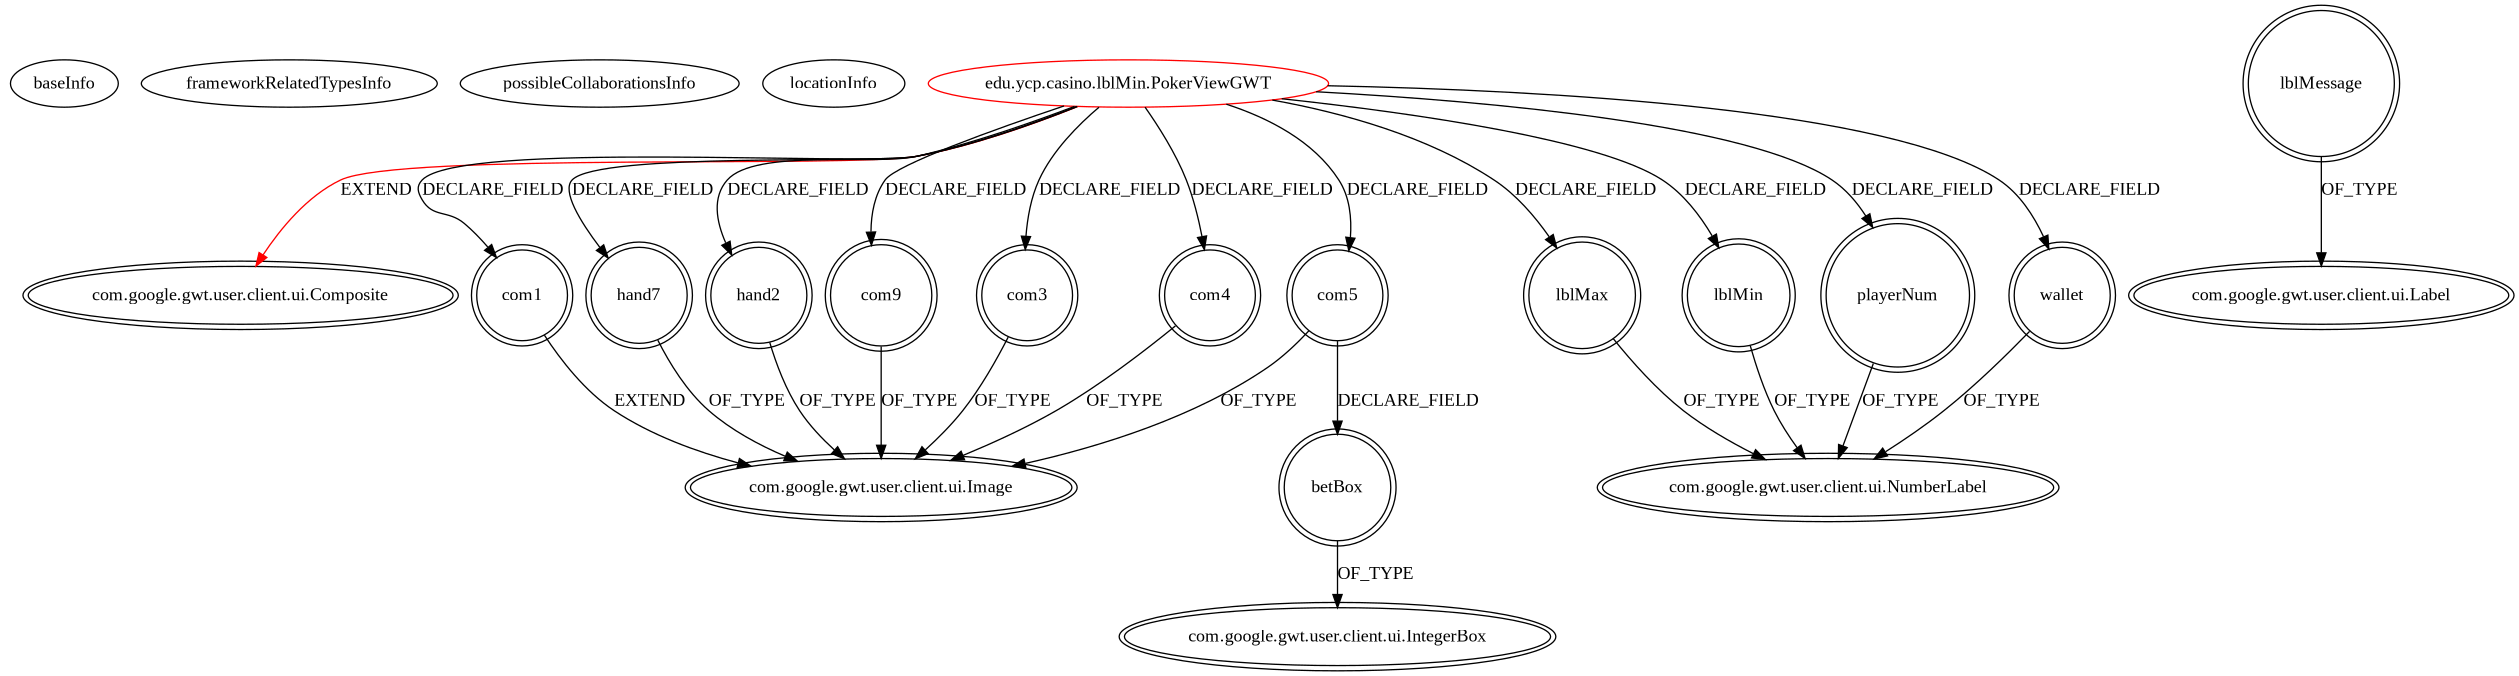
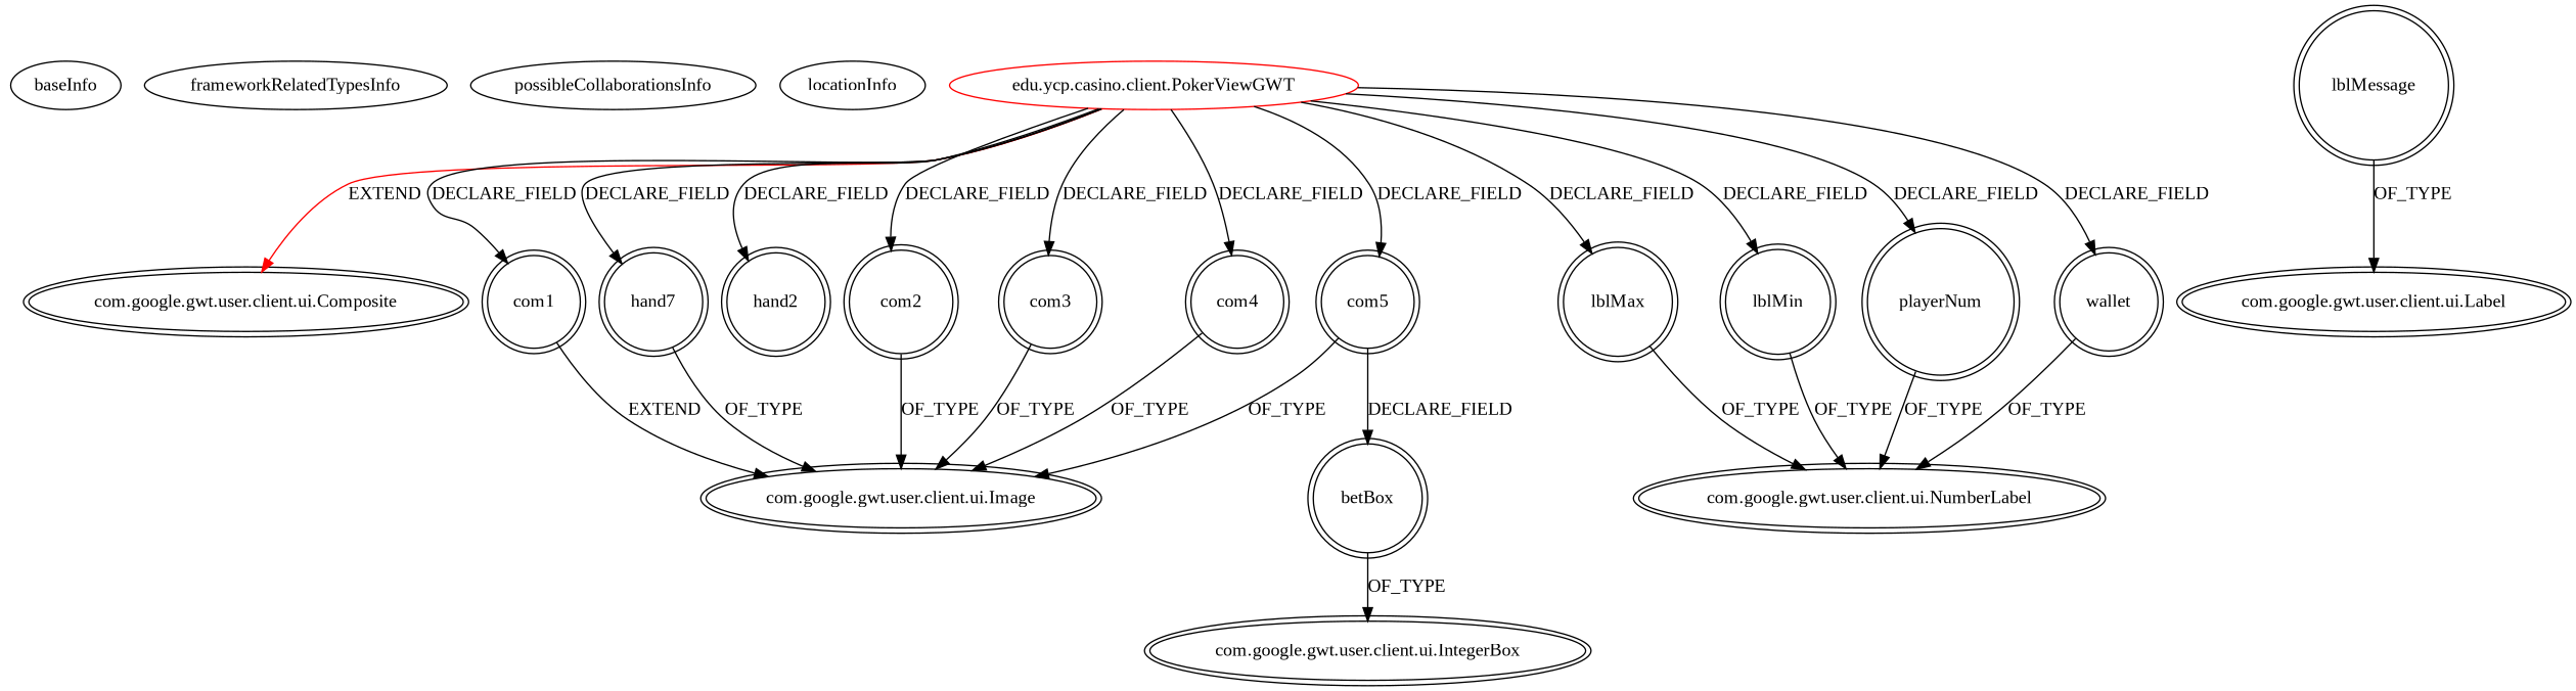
  digraph {
    fontname="Liberation Serif"
    node [fontname="Liberation Serif" isFrameworkType=true vertexType=FIELD_DECLARATION peripheries=2 shape=circle]
    edge [fontname="Liberation Serif"]
    baseInfo [category=extension_graph graphId=1127 isAnonymous=false possibleRelation=false isFrameworkType="" vertexType="" peripheries="" shape=""]
    frameworkRelatedTypesInfo [0="com.google.gwt.user.client.ui.Composite" isFrameworkType="" vertexType="" peripheries="" shape=""]
    possibleCollaborationsInfo [isFrameworkType="" vertexType="" peripheries="" shape=""]
    locationInfo [contextSignature=PokerViewGWT filePath="/dandrew2-CS230-Software-Project/CS230-Software-Project-master/src/edu/ycp/casino/client/PokerViewGWT.java" graphId=1127 projectName="dandrew2-CS230-Software-Project" isFrameworkType="" vertexType="" peripheries="" shape=""]
-   n5 [color=red isFrameworkType=false label="edu.ycp.casino.lblMin.PokerViewGWT" vertexType=ROOT_CLIENT_CLASS_DECLARATION peripheries="" shape=""]
+   n5 [color=red isFrameworkType=false label="edu.ycp.casino.client.PokerViewGWT" vertexType=ROOT_CLIENT_CLASS_DECLARATION peripheries="" shape=""]
    n6 [label="com.google.gwt.user.client.ui.Composite" vertexType=FRAMEWORK_CLASS_TYPE shape=""]
    n7 [label=com1]
-   n8 [label=com9]
+   n8 [label=com2]
    n9 [label=com3]
    n10 [label=com4]
    n11 [label=com5]
    n12 [label=hand7]
    n13 [label=hand2]
    n14 [label=lblMax]
    n15 [label=lblMin]
    n16 [label=playerNum]
    n17 [label=wallet]
    n18 [label=betBox]
    n19 [label="com.google.gwt.user.client.ui.IntegerBox" vertexType=FRAMEWORK_CLASS_TYPE shape=""]
    n20 [label="com.google.gwt.user.client.ui.Image" vertexType=FRAMEWORK_CLASS_TYPE shape=""]
    n21 [label="com.google.gwt.user.client.ui.NumberLabel" vertexType=FRAMEWORK_CLASS_TYPE shape=""]
    n22 [label=lblMessage]
    n23 [label="com.google.gwt.user.client.ui.Label" vertexType=FRAMEWORK_CLASS_TYPE shape=""]
    n5 -> n6 [color=red label=EXTEND]
    n5 -> n7 [label=DECLARE_FIELD]
    n5 -> n8 [label=DECLARE_FIELD]
    n5 -> n9 [label=DECLARE_FIELD]
    n5 -> n10 [label=DECLARE_FIELD]
    n5 -> n11 [label=DECLARE_FIELD]
    n5 -> n12 [label=DECLARE_FIELD]
    n5 -> n13 [label=DECLARE_FIELD]
    n5 -> n14 [label=DECLARE_FIELD]
    n5 -> n15 [label=DECLARE_FIELD]
    n5 -> n16 [label=DECLARE_FIELD]
    n5 -> n17 [label=DECLARE_FIELD]
    n7 -> n20 [label=EXTEND]
    n8 -> n20 [label=OF_TYPE]
    n9 -> n20 [label=OF_TYPE]
    n10 -> n20 [label=OF_TYPE]
    n11 -> n18 [label=DECLARE_FIELD]
    n11 -> n20 [label=OF_TYPE]
    n12 -> n20 [label=OF_TYPE]
-   n13 -> n20 [label=OF_TYPE]
    n14 -> n21 [label=OF_TYPE]
    n15 -> n21 [label=OF_TYPE]
    n16 -> n21 [label=OF_TYPE]
    n17 -> n21 [label=OF_TYPE]
    n18 -> n19 [label=OF_TYPE]
    n22 -> n23 [label=OF_TYPE]
  }
